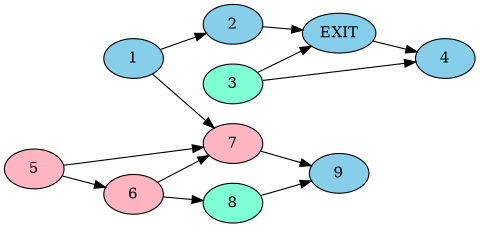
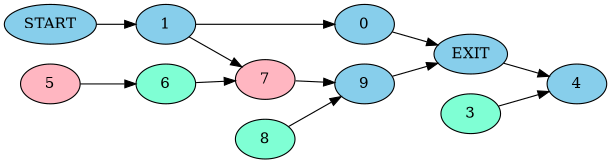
  digraph {
    rankdir=LR
    node [fillcolor=skyblue style=filled]
+   n1 [label=START]
    1
-   2
+   2 [label=0]
    7 [fillcolor=lightpink]
    n5 [label=EXIT]
    4
    3 [fillcolor=aquamarine]
    5 [fillcolor=lightpink]
-   6 [fillcolor=lightpink]
+   6 [fillcolor=aquamarine]
    8 [fillcolor=aquamarine]
    9
+   n1 -> 1
    1 -> 2
    1 -> 7
    2 -> n5
    7 -> 9
    n5 -> 4
    3 -> 4
-   5 -> 7
    5 -> 6
    6 -> 7
-   6 -> 8
    8 -> 9
-   3 -> n5
+   9 -> n5
  }
